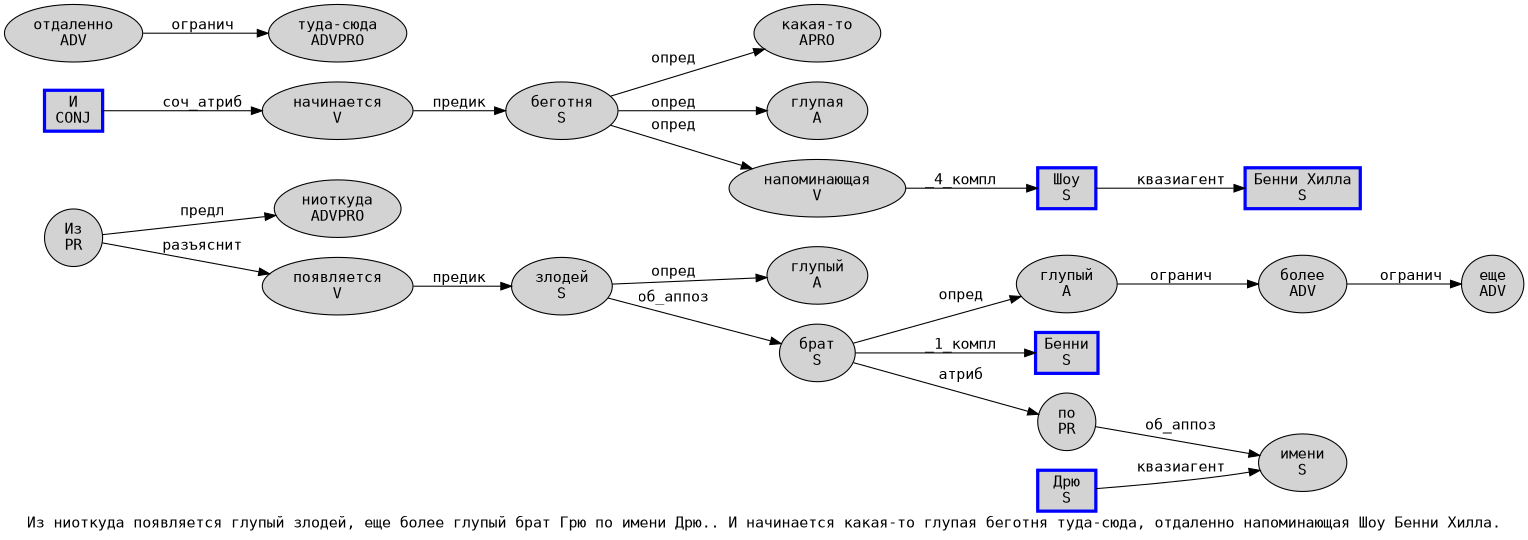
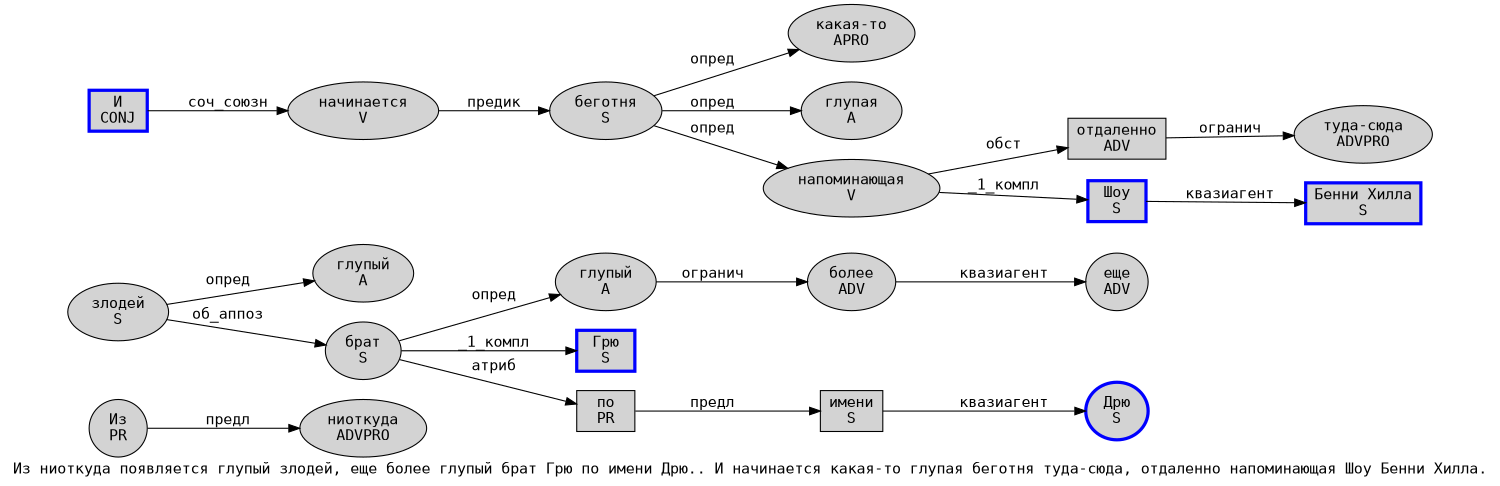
  digraph {
    fontname="DejaVu Sans Mono"
    label="Из ниоткуда появляется глупый злодей, еще более глупый брат Грю по имени Дрю.. И начинается какая-то глупая беготня туда-сюда, отдаленно напоминающая Шоу Бенни Хилла."
    rankdir=LR
    node [fillcolor=lightgray fontname="DejaVu Sans Mono" penwidth=1 shape=ellipse style=filled]
    edge [fontname="DejaVu Sans Mono"]
    n1 [label="Из\nPR"]
    n2 [label="ниоткуда\nADVPRO"]
-   n3 [label="появляется\nV"]
    n4 [label="злодей\nS"]
    n5 [label="глупый\nA"]
    n6 [label="брат\nS"]
    n7 [color=blue label="И\nCONJ" penwidth=3 shape=box]
    n8 [label="начинается\nV"]
    n9 [label="глупый\nA"]
-   n10 [color=blue label="Бенни\nS" penwidth=3 shape=box]
-   n11 [label="по\nPR"]
+   n10 [color=blue label="Грю\nS" penwidth=3 shape=box]
+   n11 [label="по\nPR" shape=box]
    n12 [label="еще\nADV"]
    n13 [label="более\nADV"]
-   n14 [label="имени\nS"]
-   n15 [color=blue label="Дрю\nS" penwidth=3 shape=box]
+   n14 [label="имени\nS" shape=box]
+   n15 [color=blue label="Дрю\nS" penwidth=3]
    n16 [label="беготня\nS"]
    n17 [label="какая-то\nAPRO"]
    n18 [label="глупая\nA"]
    n19 [label="напоминающая\nV"]
-   n20 [label="отдаленно\nADV"]
+   n20 [label="отдаленно\nADV" shape=box]
    n21 [color=blue label="Шоу\nS" penwidth=3 shape=box]
    n22 [label="туда-сюда\nADVPRO"]
    n23 [color=blue label="Бенни Хилла\nS" penwidth=3 shape=box]
    n1 -> n2 [label="предл"]
-   n1 -> n3 [label="разъяснит"]
-   n3 -> n4 [label="предик"]
    n4 -> n5 [label="опред"]
    n4 -> n6 [label="об_аппоз"]
    n6 -> n9 [label="опред"]
    n6 -> n10 [label="_1_компл"]
    n6 -> n11 [label="атриб"]
-   n7 -> n8 [label="соч_атриб"]
+   n7 -> n8 [label="соч_союзн"]
    n8 -> n16 [label="предик"]
    n9 -> n13 [label="огранич"]
-   n11 -> n14 [label="об_аппоз"]
-   n13 -> n12 [label="огранич"]
-   n15 -> n14 [label="квазиагент"]
+   n11 -> n14 [label="предл"]
+   n13 -> n12 [label="квазиагент"]
+   n14 -> n15 [label="квазиагент"]
    n16 -> n17 [label="опред"]
    n16 -> n18 [label="опред"]
    n16 -> n19 [label="опред"]
-   n19 -> n21 [label="_4_компл"]
+   n19 -> n20 [label="обст"]
+   n19 -> n21 [label="_1_компл"]
    n20 -> n22 [label="огранич"]
    n21 -> n23 [label="квазиагент"]
  }
